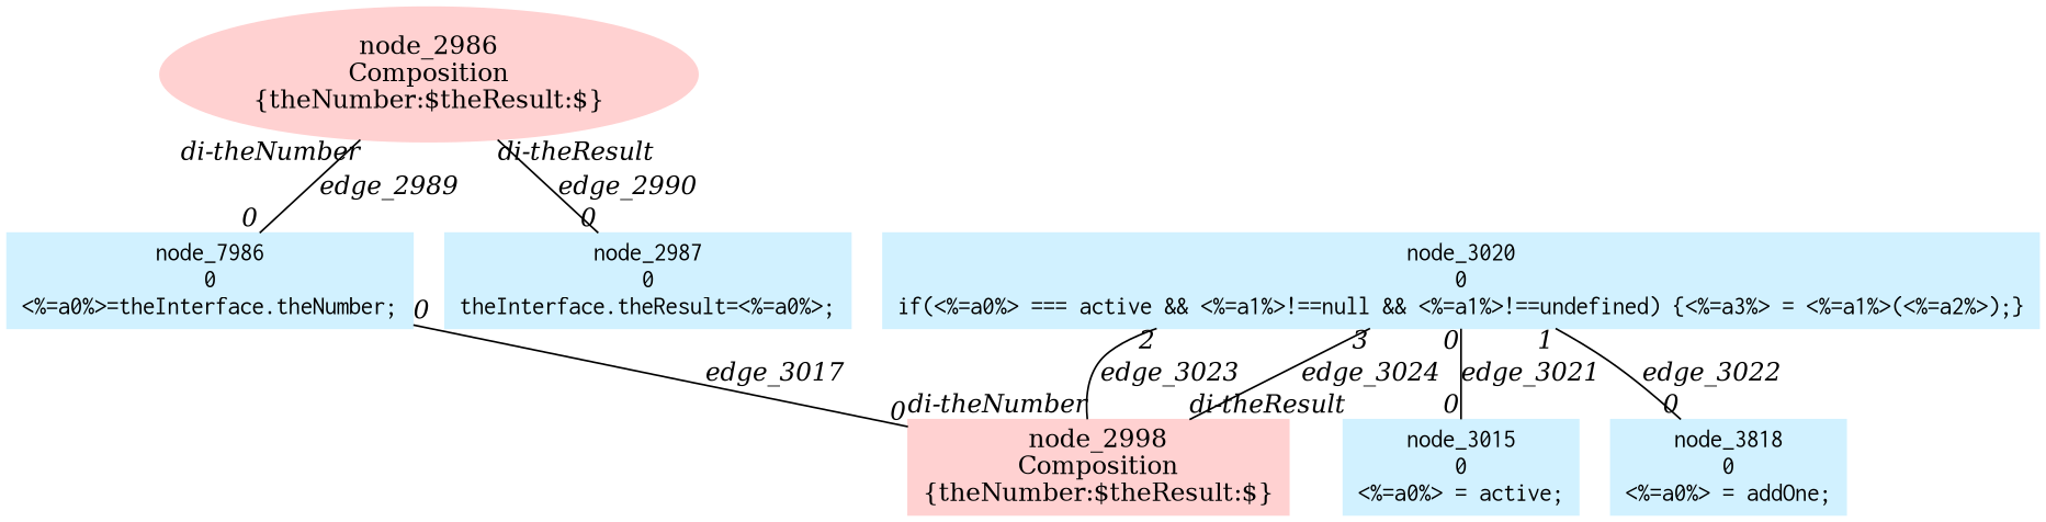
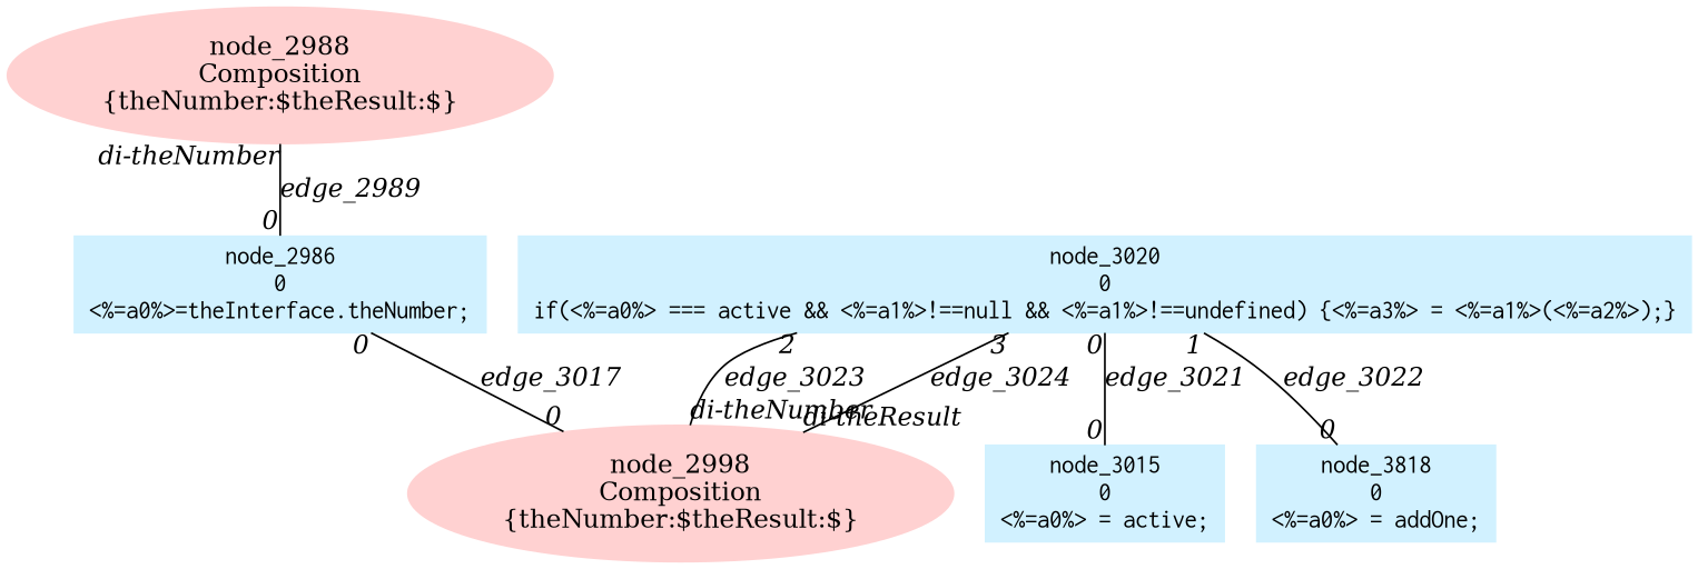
  digraph {
    node [color="#d1f1ff" shape=box style=filled fontname=Courier]
    edge [arrowHead=none dir=none fontname="Times-Italic" headlabel=0 taillabel=0]
-   n1 [color="#ffd1d1" label="node_2986\nComposition\n{theNumber:$theResult:$}" shape=ellipse fontname=""]
-   n2 [label="node_7986\n0\n<%=a0%>=theInterface.theNumber;\n"]
-   n3 [label="node_2987\n0\ntheInterface.theResult=<%=a0%>;\n"]
-   n4 [color="#ffd1d1" label="node_2998\nComposition\n{theNumber:$theResult:$}" fontname=""]
+   n1 [color="#ffd1d1" label="node_2988\nComposition\n{theNumber:$theResult:$}" shape=ellipse fontname=""]
+   n2 [label="node_2986\n0\n<%=a0%>=theInterface.theNumber;\n"]
+   n4 [color="#ffd1d1" label="node_2998\nComposition\n{theNumber:$theResult:$}" shape=ellipse fontname=""]
    n5 [label="node_3015\n0\n<%=a0%> = active;\n"]
    n6 [label="node_3818\n0\n<%=a0%> = addOne;\n"]
    n7 [label="node_3020\n0\nif(<%=a0%> === active && <%=a1%>!==null && <%=a1%>!==undefined) {<%=a3%> = <%=a1%>(<%=a2%>);}\n"]
    n1 -> n2 [label=edge_2989 taillabel="di-theNumber"]
-   n1 -> n3 [label=edge_2990 taillabel="di-theResult"]
    n2 -> n4 [label=edge_3017]
    n7 -> n4 [headlabel="di-theNumber" label=edge_3023 taillabel=2]
    n7 -> n4 [headlabel="di-theResult" label=edge_3024 taillabel=3]
    n7 -> n5 [label=edge_3021]
    n7 -> n6 [label=edge_3022 taillabel=1]
  }
